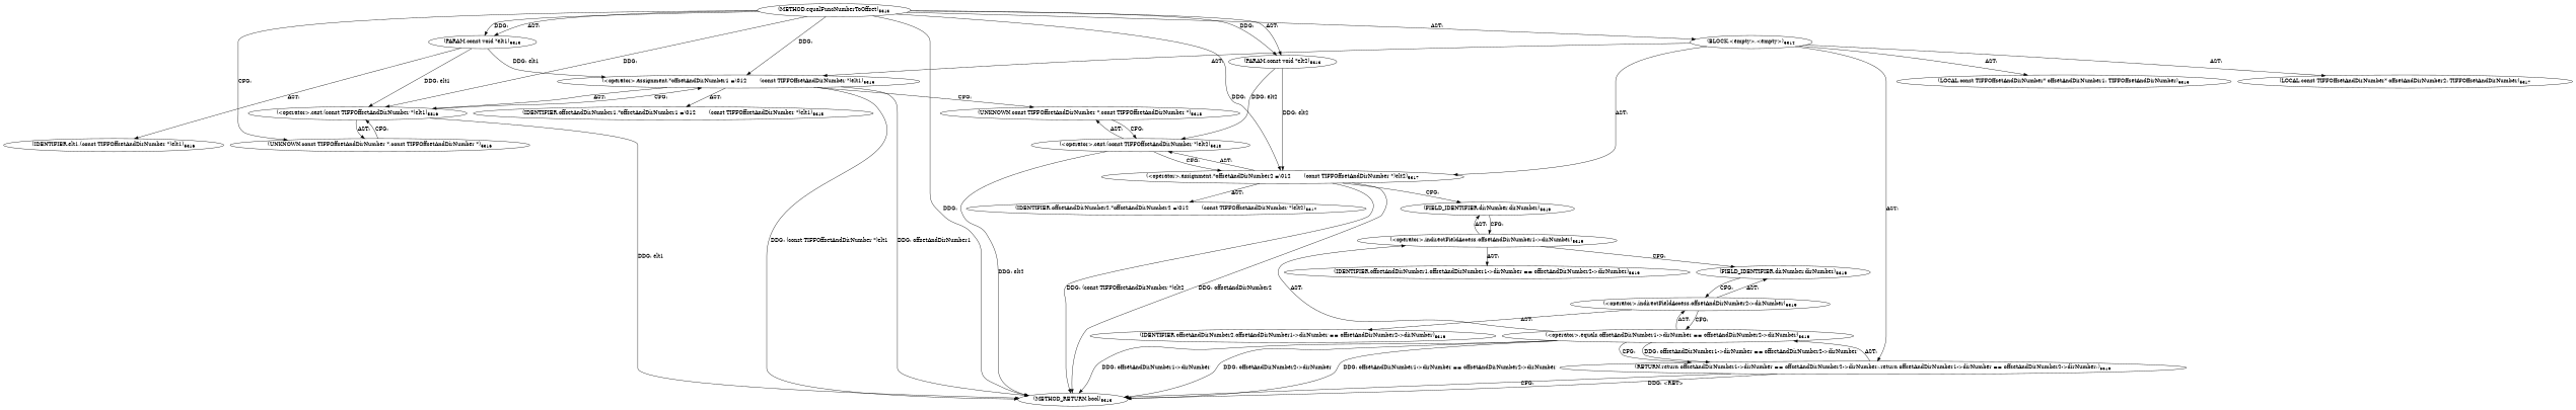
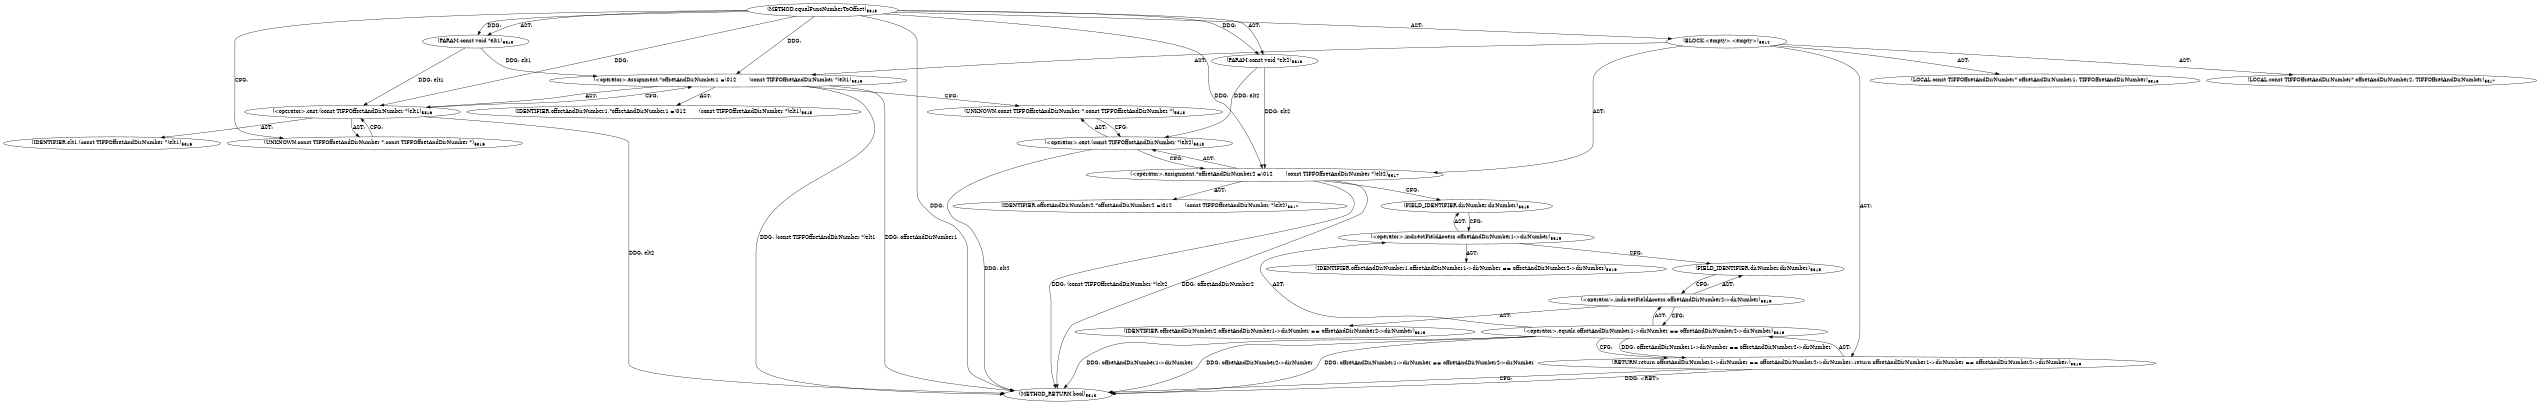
  digraph {
    n1 [label=<(METHOD,equalFuncNumberToOffset)<SUB>5313</SUB>>]
    n2 [label=<(PARAM,const void *elt1)<SUB>5313</SUB>>]
    n3 [label=<(PARAM,const void *elt2)<SUB>5313</SUB>>]
    n4 [label=<(BLOCK,&lt;empty&gt;,&lt;empty&gt;)<SUB>5314</SUB>>]
    n5 [label=<(&lt;operator&gt;.assignment,*offsetAndDirNumber1 =\012        (const TIFFOffsetAndDirNumber *)elt1)<SUB>5315</SUB>>]
    n6 [label=<(&lt;operator&gt;.cast,(const TIFFOffsetAndDirNumber *)elt1)<SUB>5816</SUB>>]
    n7 [label=<(UNKNOWN,const TIFFOffsetAndDirNumber *,const TIFFOffsetAndDirNumber *)<SUB>5316</SUB>>]
    n8 [label=<(&lt;operator&gt;.assignment,*offsetAndDirNumber2 =\012        (const TIFFOffsetAndDirNumber *)elt2)<SUB>5317</SUB>>]
    n9 [label=<(METHOD_RETURN,bool)<SUB>5313</SUB>>]
    n10 [label=<(&lt;operator&gt;.cast,(const TIFFOffsetAndDirNumber *)elt2)<SUB>5318</SUB>>]
    n11 [label=<(LOCAL,const TIFFOffsetAndDirNumber* offsetAndDirNumber1: TIFFOffsetAndDirNumber)<SUB>5315</SUB>>]
    n12 [label=<(LOCAL,const TIFFOffsetAndDirNumber* offsetAndDirNumber2: TIFFOffsetAndDirNumber)<SUB>5317</SUB>>]
    n13 [label=<(RETURN,return offsetAndDirNumber1-&gt;dirNumber == offsetAndDirNumber2-&gt;dirNumber;,return offsetAndDirNumber1-&gt;dirNumber == offsetAndDirNumber2-&gt;dirNumber;)<SUB>5319</SUB>>]
    n14 [label=<(IDENTIFIER,offsetAndDirNumber1,*offsetAndDirNumber1 =\012        (const TIFFOffsetAndDirNumber *)elt1)<SUB>5315</SUB>>]
    n15 [label=<(UNKNOWN,const TIFFOffsetAndDirNumber *,const TIFFOffsetAndDirNumber *)<SUB>5318</SUB>>]
    n16 [label=<(IDENTIFIER,elt1,(const TIFFOffsetAndDirNumber *)elt1)<SUB>5316</SUB>>]
    n17 [label=<(IDENTIFIER,offsetAndDirNumber2,*offsetAndDirNumber2 =\012        (const TIFFOffsetAndDirNumber *)elt2)<SUB>5317</SUB>>]
    n18 [label=<(FIELD_IDENTIFIER,dirNumber,dirNumber)<SUB>5319</SUB>>]
    n19 [label=<(&lt;operator&gt;.equals,offsetAndDirNumber1-&gt;dirNumber == offsetAndDirNumber2-&gt;dirNumber)<SUB>5319</SUB>>]
    n20 [label=<(&lt;operator&gt;.indirectFieldAccess,offsetAndDirNumber1-&gt;dirNumber)<SUB>5319</SUB>>]
    n21 [label=<(&lt;operator&gt;.indirectFieldAccess,offsetAndDirNumber2-&gt;dirNumber)<SUB>5319</SUB>>]
    n22 [label=<(IDENTIFIER,offsetAndDirNumber1,offsetAndDirNumber1-&gt;dirNumber == offsetAndDirNumber2-&gt;dirNumber)<SUB>5319</SUB>>]
    n23 [label=<(FIELD_IDENTIFIER,dirNumber,dirNumber)<SUB>5319</SUB>>]
    n24 [label=<(IDENTIFIER,offsetAndDirNumber2,offsetAndDirNumber1-&gt;dirNumber == offsetAndDirNumber2-&gt;dirNumber)<SUB>5319</SUB>>]
    n1 -> n2 [label="AST: "]
    n1 -> n2 [label="DDG: "]
    n1 -> n3 [label="AST: "]
    n1 -> n3 [label="DDG: "]
    n1 -> n4 [label="AST: "]
    n1 -> n5 [label="DDG: "]
    n1 -> n6 [label="DDG: "]
    n1 -> n7 [label="CFG: "]
    n1 -> n8 [label="DDG: "]
    n1 -> n9 [label="DDG: "]
    n2 -> n5 [label="DDG: elt1"]
    n2 -> n6 [label="DDG: elt1"]
    n3 -> n8 [label="DDG: elt2"]
    n3 -> n10 [label="DDG: elt2"]
    n4 -> n5 [label="AST: "]
    n4 -> n8 [label="AST: "]
    n4 -> n11 [label="AST: "]
    n4 -> n12 [label="AST: "]
    n4 -> n13 [label="AST: "]
    n5 -> n6 [label="AST: "]
    n5 -> n9 [label="DDG: offsetAndDirNumber1"]
    n5 -> n9 [label="DDG: (const TIFFOffsetAndDirNumber *)elt1"]
    n5 -> n14 [label="AST: "]
    n5 -> n15 [label="CFG: "]
    n6 -> n5 [label="CFG: "]
    n6 -> n7 [label="AST: "]
-   n6 -> n9 [label="DDG: elt1"]
-   n2 -> n16 [label="AST: "]
+   n6 -> n9 [label="DDG: elt2"]
+   n6 -> n16 [label="AST: "]
    n7 -> n6 [label="CFG: "]
    n8 -> n9 [label="DDG: offsetAndDirNumber2"]
    n8 -> n9 [label="DDG: (const TIFFOffsetAndDirNumber *)elt2"]
    n8 -> n10 [label="AST: "]
    n8 -> n17 [label="AST: "]
    n8 -> n18 [label="CFG: "]
    n10 -> n8 [label="CFG: "]
    n10 -> n9 [label="DDG: elt2"]
    n10 -> n15 [label="AST: "]
    n13 -> n9 [label="CFG: "]
    n13 -> n9 [label="DDG: &lt;RET&gt;"]
    n13 -> n19 [label="AST: "]
    n15 -> n10 [label="CFG: "]
    n18 -> n20 [label="CFG: "]
    n19 -> n9 [label="DDG: offsetAndDirNumber1-&gt;dirNumber"]
    n19 -> n9 [label="DDG: offsetAndDirNumber2-&gt;dirNumber"]
    n19 -> n9 [label="DDG: offsetAndDirNumber1-&gt;dirNumber == offsetAndDirNumber2-&gt;dirNumber"]
    n19 -> n13 [label="CFG: "]
    n19 -> n13 [label="DDG: offsetAndDirNumber1-&gt;dirNumber == offsetAndDirNumber2-&gt;dirNumber"]
    n19 -> n20 [label="AST: "]
    n19 -> n21 [label="AST: "]
    n20 -> n18 [label="AST: "]
    n20 -> n22 [label="AST: "]
    n20 -> n23 [label="CFG: "]
    n21 -> n19 [label="CFG: "]
    n21 -> n23 [label="AST: "]
    n21 -> n24 [label="AST: "]
    n23 -> n21 [label="CFG: "]
  }
